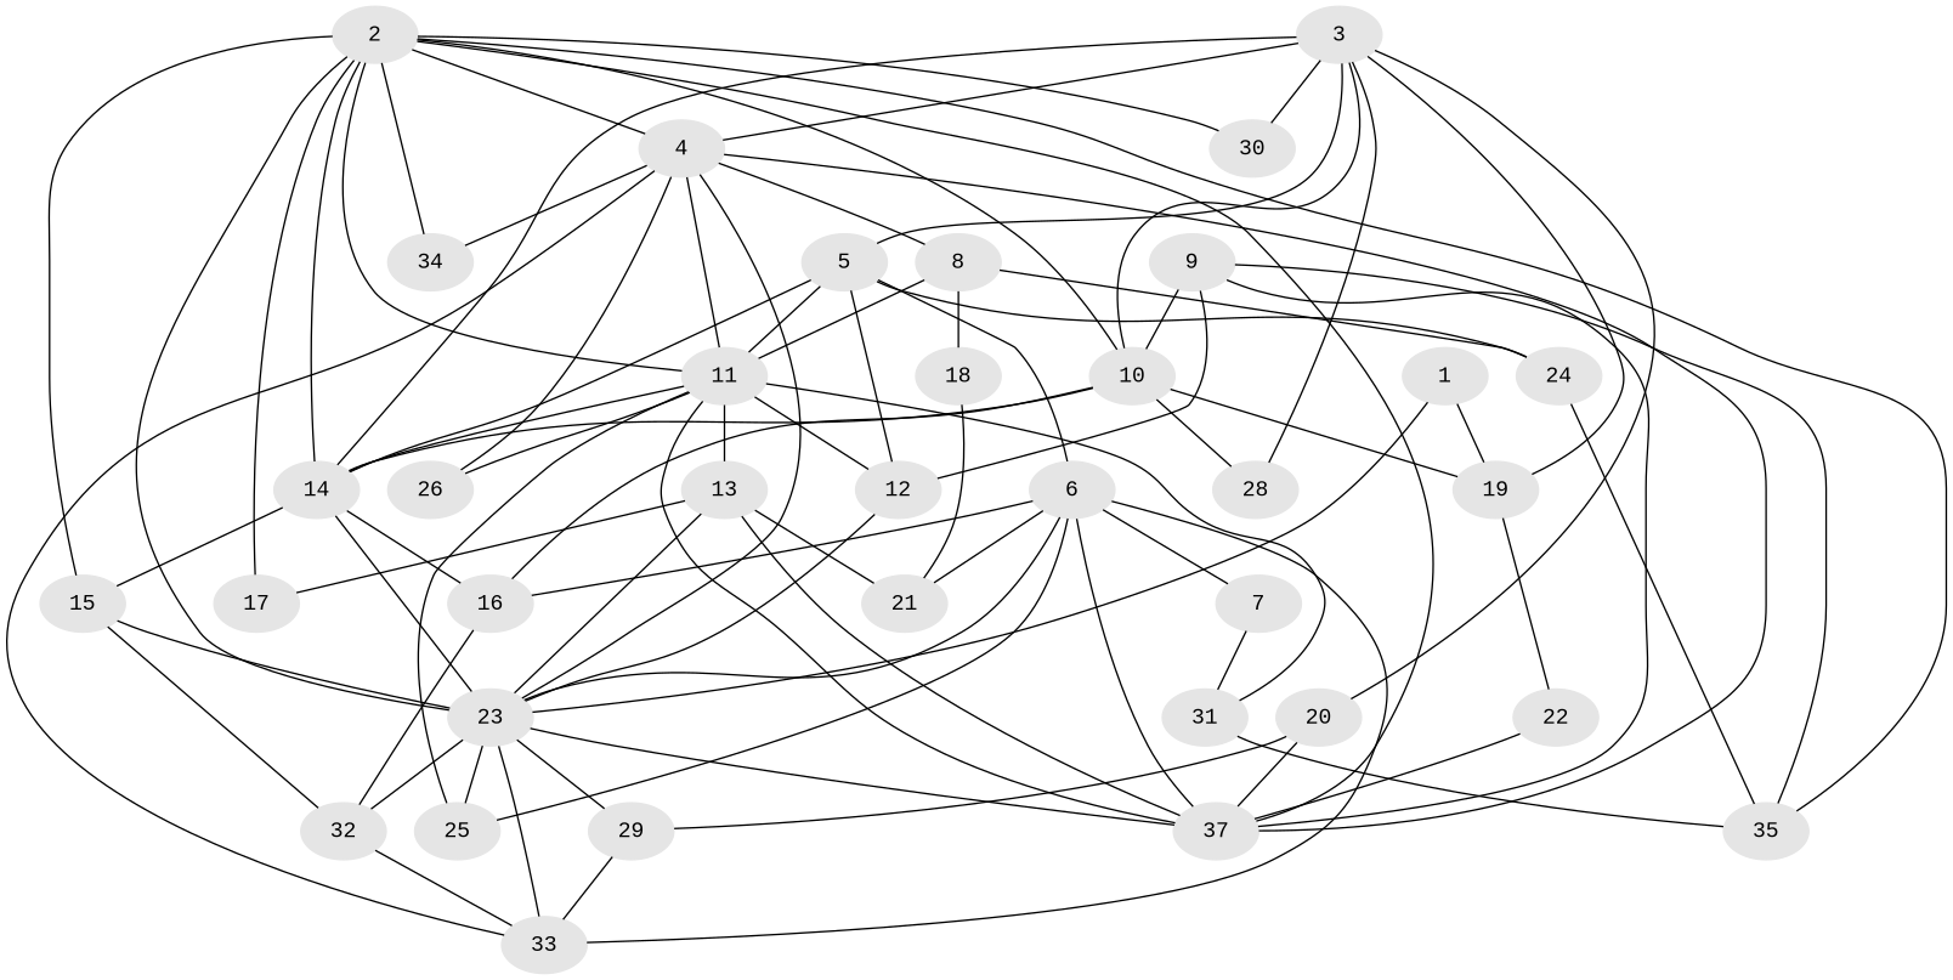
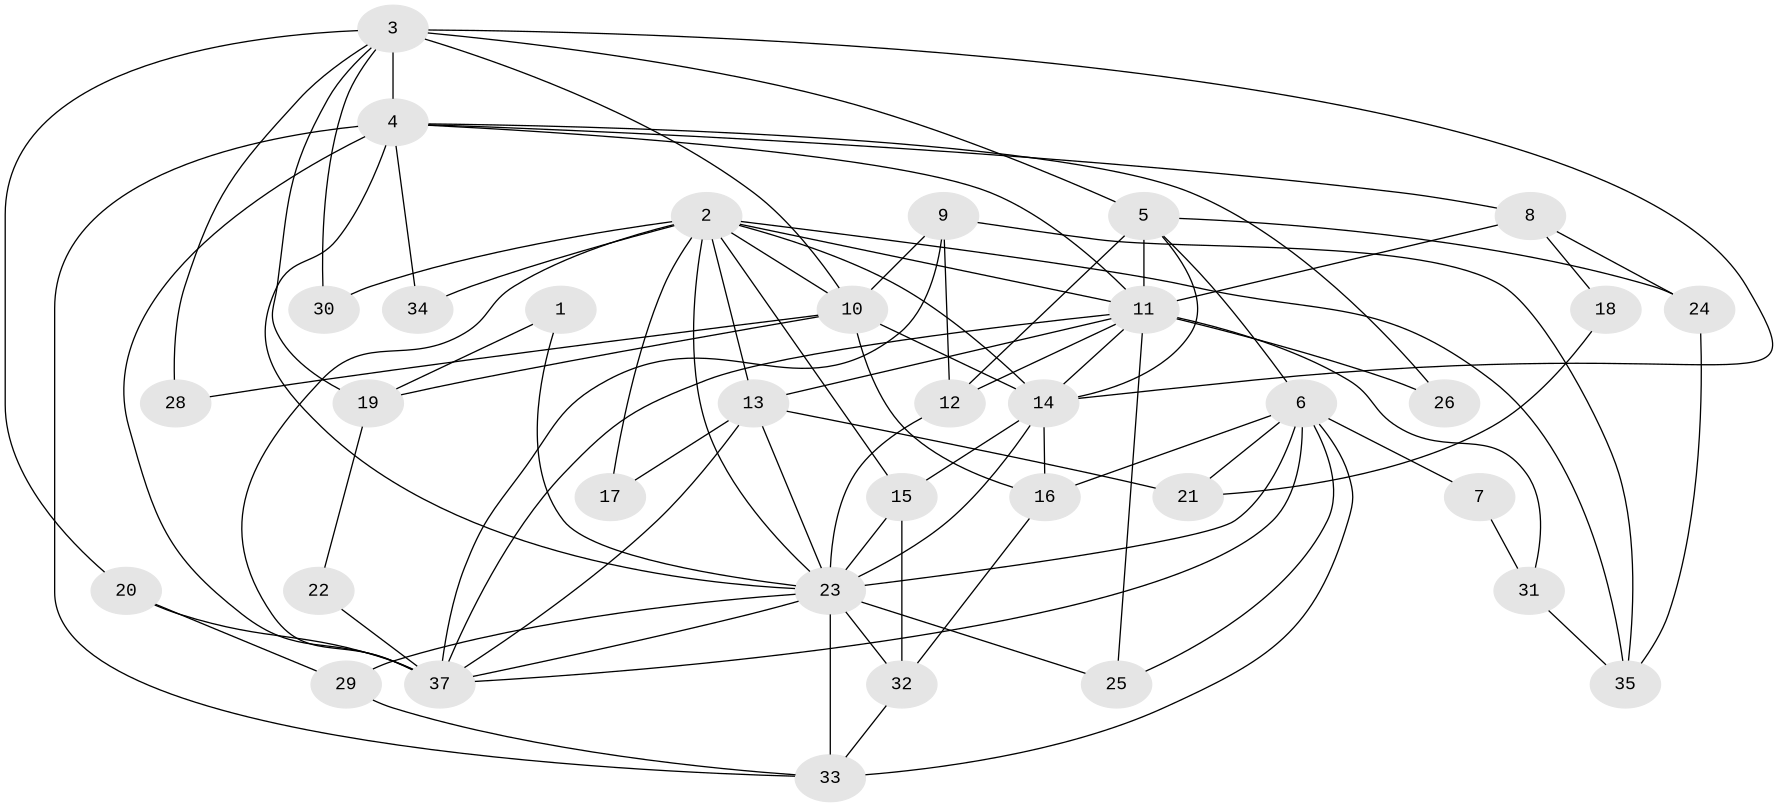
  graph {
    fontname="Liberation Mono"
    node [color=gray90 fontname="Liberation Mono" style=filled]
    edge [fontname="Liberation Mono" weight=1.0]
    1
    19
    23
    22
    n5 [label=37]
    32
    33
    25
    29
    2
    4
    10
    11
    14
    15
    17
    30
    34
    35
    8
    26
    28
    16
    12
    31
    13
    3
    5
    20
    6
    24
    18
    7
    21
    9
    1 -- 19
    1 -- 23
    19 -- 22
    23 -- n5
    23 -- 32
    23 -- 33
    23 -- 25
    23 -- 29
    22 -- n5
    32 -- 33
    29 -- 33
    2 -- 23 [weight=2.0]
    2 -- n5 [weight=2.0]
-   2 -- 4
+   2 -- 13
    2 -- 10
    2 -- 11
    2 -- 14 [weight=2.0]
    2 -- 15
    2 -- 17
    2 -- 30
    2 -- 34
    2 -- 35
    4 -- 23
    4 -- n5
    4 -- 33 [weight=2.0]
    4 -- 11
    4 -- 34
    4 -- 8
    4 -- 26
    10 -- 19
    10 -- 14
    10 -- 28
    10 -- 16
    11 -- n5 [weight=2.0]
    11 -- 25
    11 -- 14
    11 -- 26
    11 -- 12 [weight=2.0]
    11 -- 31
    11 -- 13
    14 -- 23 [weight=3.0]
    14 -- 15
    14 -- 16
    15 -- 23
    15 -- 32
    8 -- 11
    8 -- 24
    8 -- 18
    16 -- 32
    12 -- 23 [weight=3.0]
    31 -- 35
    13 -- 23
    13 -- n5 [weight=2.0]
    13 -- 17
    13 -- 21
    3 -- 19
    3 -- 4
    3 -- 10
    3 -- 14 [weight=2.0]
    3 -- 30
    3 -- 28
    3 -- 5
    3 -- 20
    5 -- 11 [weight=2.0]
    5 -- 14
    5 -- 12 [weight=2.0]
    5 -- 6
    5 -- 24
    20 -- n5
    20 -- 29
    6 -- 23
    6 -- n5
    6 -- 33 [weight=2.0]
    6 -- 25
    6 -- 16
    6 -- 7
    6 -- 21
    24 -- 35
    18 -- 21
    7 -- 31
    9 -- n5
    9 -- 10
    9 -- 35
    9 -- 12
  }
